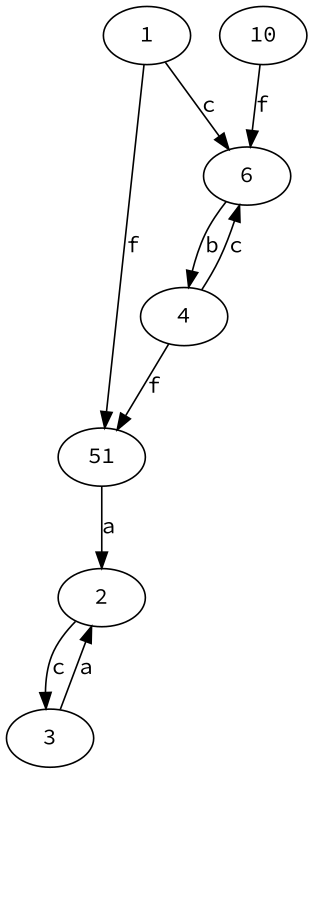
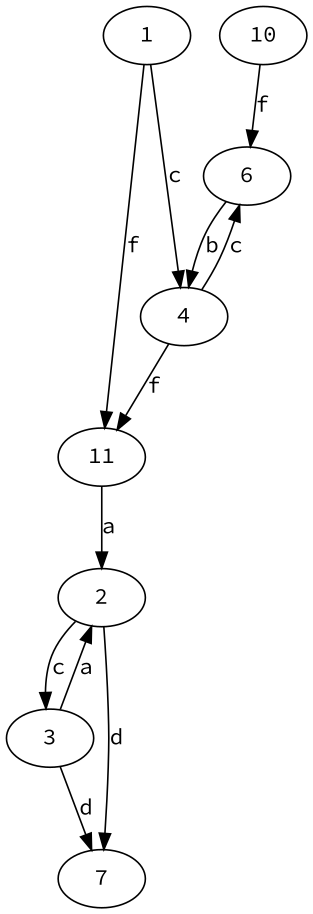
  strict digraph {
    fontname="Source Code Pro"
    node [fontname="Source Code Pro"]
    edge [fontname="Source Code Pro"]
    1
    6
-   11 [label=51]
+   11
    4
    2
    3
+   7
    10
-   1 -> 6 [label=c]
+   1 -> 4 [label=c]
    1 -> 11 [label=f]
    6 -> 4 [label=b]
    11 -> 2 [label=a]
    4 -> 6 [label=c]
    4 -> 11 [label=f]
    2 -> 3 [label=c]
+   2 -> 7 [label=d]
    3 -> 2 [label=a]
+   3 -> 7 [label=d]
    10 -> 6 [label=f]
  }
